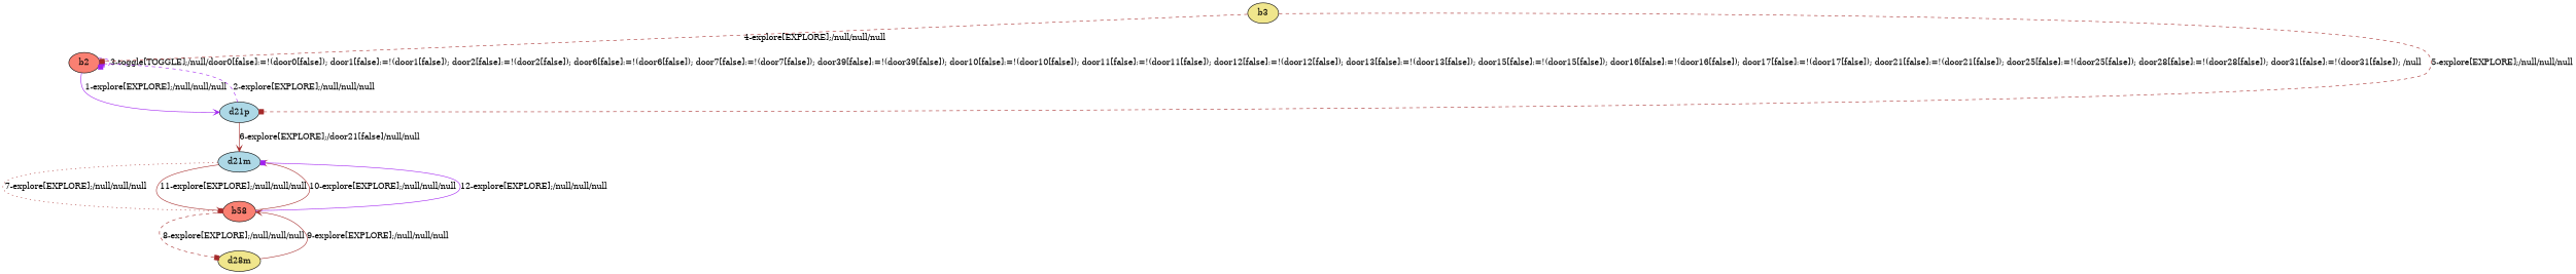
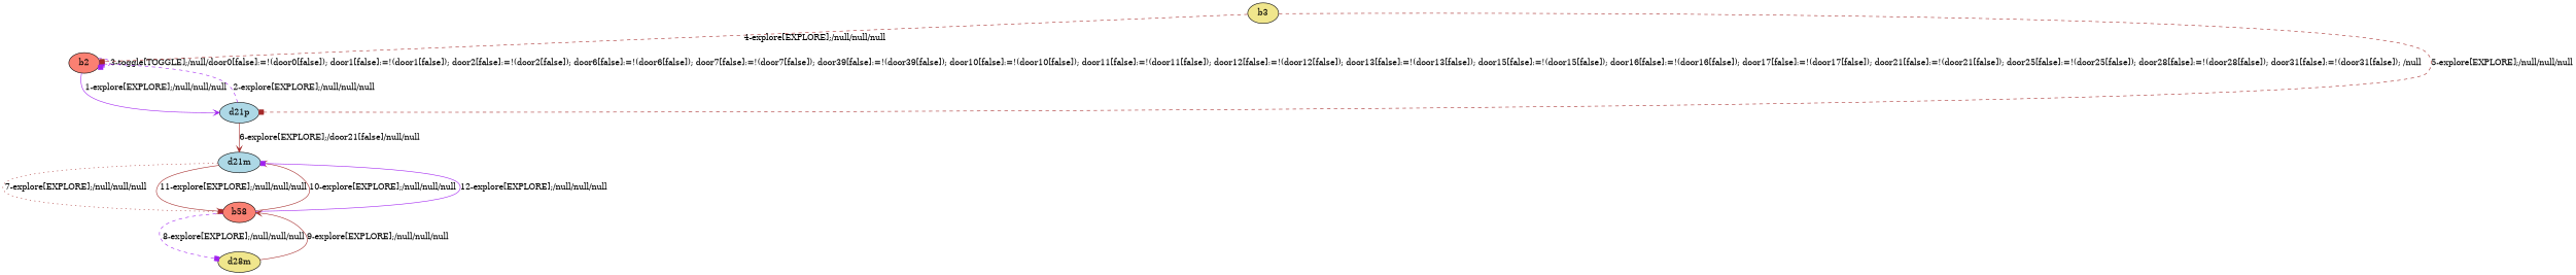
  digraph {
    node [fillcolor=salmon style=filled]
    edge [arrowhead=box color=brown style=solid]
    b2
    d21p [fillcolor=lightblue]
    d21m [fillcolor=lightblue]
    b3 [fillcolor=khaki]
    b58
    d28m [fillcolor=khaki]
    b2 -> b2 [color=purple label="3-toggle[TOGGLE];/null/door0[false]:=!(door0[false]); door1[false]:=!(door1[false]); door2[false]:=!(door2[false]); door6[false]:=!(door6[false]); door7[false]:=!(door7[false]); door39[false]:=!(door39[false]); door10[false]:=!(door10[false]); door11[false]:=!(door11[false]); door12[false]:=!(door12[false]); door13[false]:=!(door13[false]); door15[false]:=!(door15[false]); door16[false]:=!(door16[false]); door17[false]:=!(door17[false]); door21[false]:=!(door21[false]); door25[false]:=!(door25[false]); door28[false]:=!(door28[false]); door31[false]:=!(door31[false]); /null" style=dashed]
    b2 -> d21p [arrowhead=vee color=purple label="1-explore[EXPLORE];/null/null/null"]
    d21p -> b2 [color=purple label="2-explore[EXPLORE];/null/null/null" style=dashed]
    d21p -> d21m [arrowhead=vee label="6-explore[EXPLORE];/door21[false]/null/null"]
    d21m -> b58 [label="7-explore[EXPLORE];/null/null/null" style=dotted]
    d21m -> b58 [arrowhead=vee label="11-explore[EXPLORE];/null/null/null"]
    b3 -> b2 [label="4-explore[EXPLORE];/null/null/null" style=dashed]
    b3 -> d21p [label="5-explore[EXPLORE];/null/null/null" style=dashed]
    b58 -> d21m [arrowhead=vee label="10-explore[EXPLORE];/null/null/null"]
    b58 -> d21m [color=purple label="12-explore[EXPLORE];/null/null/null"]
-   b58 -> d28m [label="8-explore[EXPLORE];/null/null/null" style=dashed]
+   b58 -> d28m [color=purple label="8-explore[EXPLORE];/null/null/null" style=dashed]
    d28m -> b58 [arrowhead=vee label="9-explore[EXPLORE];/null/null/null"]
  }
